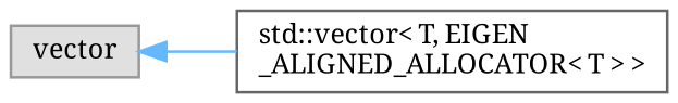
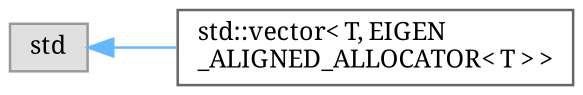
  digraph {
    rankdir=LR
    fontname="Noto Serif"
    node [fontname="Noto Serif" fontsize=10 shape=box style=filled]
-   n1 [color=grey60 fillcolor="#E0E0E0" height=0.2 label=vector width=0.4]
+   n1 [color=grey60 fillcolor="#E0E0E0" height=0.2 label=std width=0.4]
    n2 [color=grey40 fillcolor=white height=0.2 label="std::vector\< T, EIGEN\l_ALIGNED_ALLOCATOR\< T \> \>" width=0.4]
    n1 -> n2 [color=steelblue1 dir=back fontname="Noto Serif" fontsize=10 labelfontname=Helvetica labelfontsize=10 style=solid]
  }
